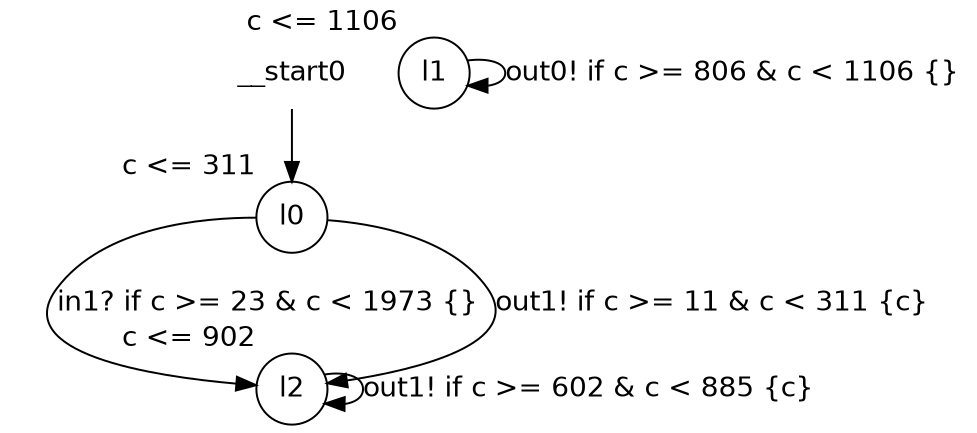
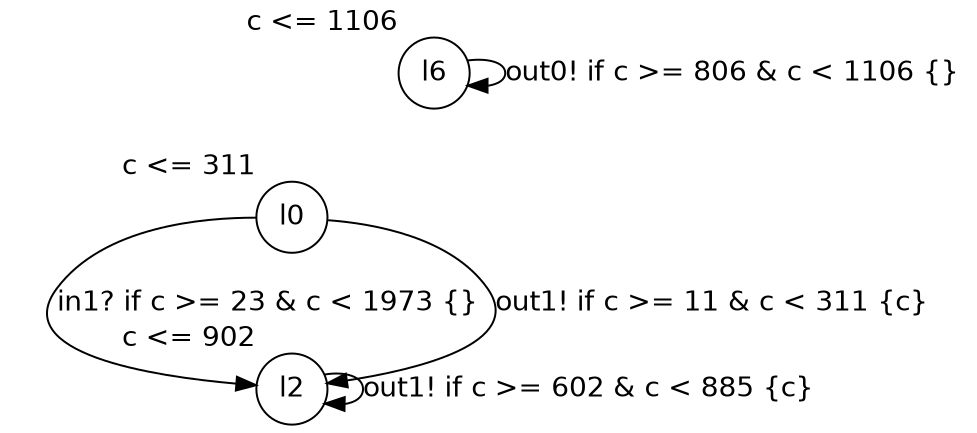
  digraph {
    fontname="DejaVu Sans"
    node [fontname="DejaVu Sans" shape=circle margin=0]
    edge [fontname="DejaVu Sans"]
-   __start0 [shape=none margin=""]
    n2 [label=l0 xlabel="c <= 311"]
    n3 [label=l2 xlabel="c <= 902"]
-   n4 [label=l1 xlabel="c <= 1106"]
-   __start0 -> n2
+   n4 [label=l6 xlabel="c <= 1106"]
    n2 -> n3 [label="in1? if c >= 23 & c < 1973 {} "]
    n2 -> n3 [label="out1! if c >= 11 & c < 311 {c} "]
    n3 -> n3 [label="out1! if c >= 602 & c < 885 {c} "]
    n4 -> n4 [label="out0! if c >= 806 & c < 1106 {} "]
  }
